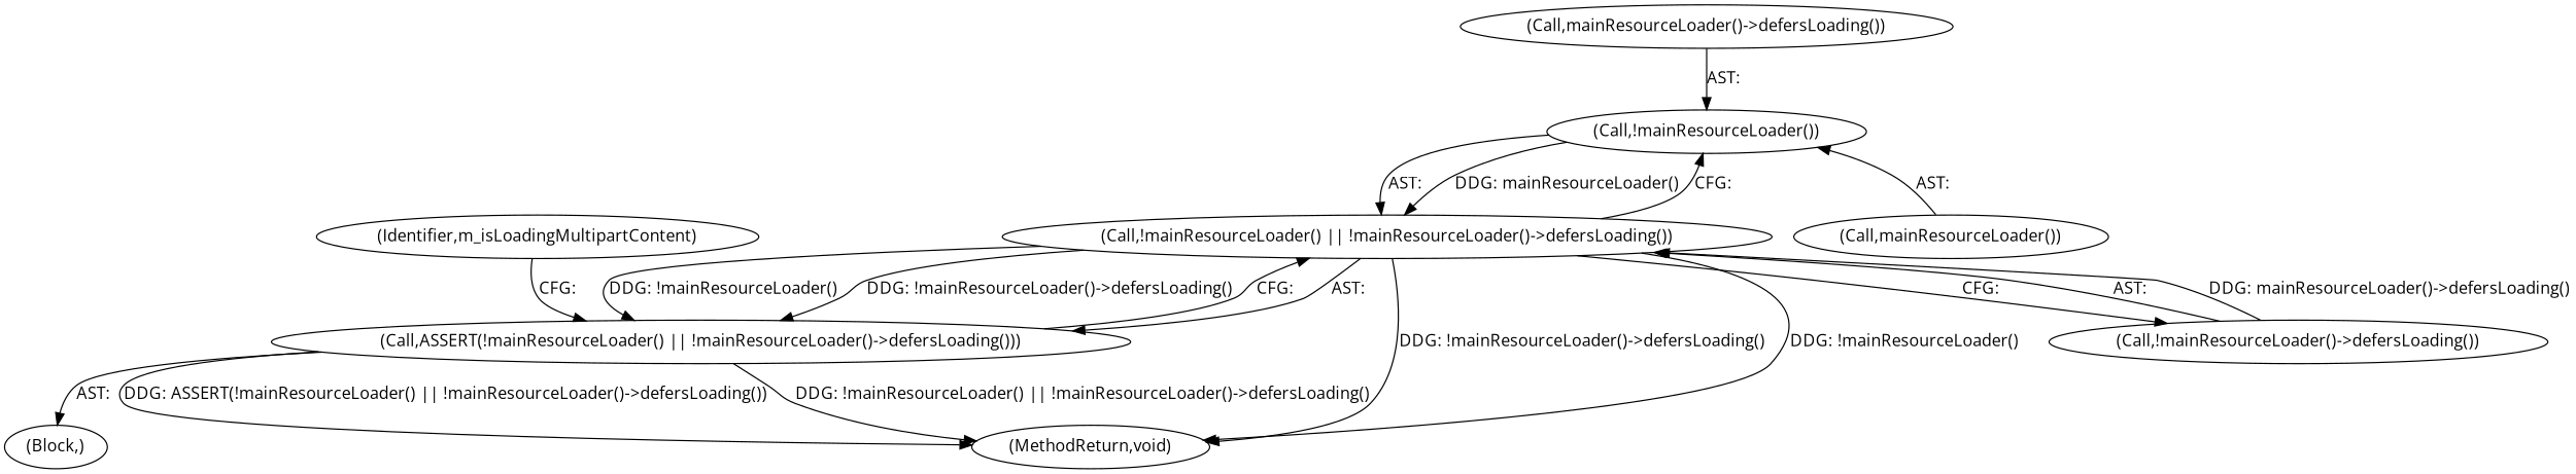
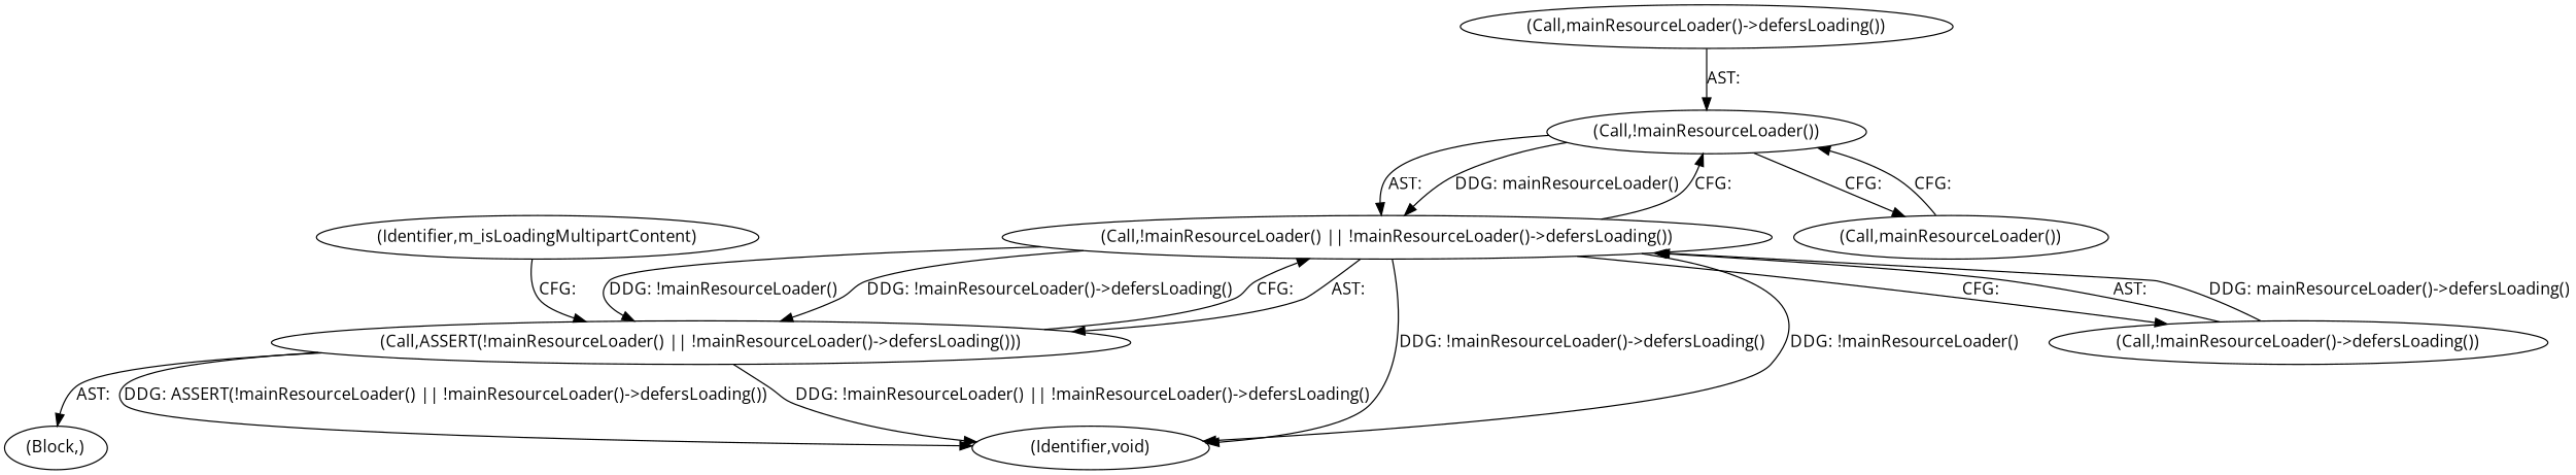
  digraph {
    fontname="Open Sans"
    node [fontname="Open Sans"]
    edge [fontname="Open Sans"]
    n1 [label="(Call,!mainResourceLoader())"]
    n2 [label="(Call,!mainResourceLoader() || !mainResourceLoader()->defersLoading())"]
    n3 [label="(Call,mainResourceLoader())"]
-   n4 [label="(MethodReturn,void)"]
+   n4 [label="(Identifier,void)"]
    n5 [label="(Call,ASSERT(!mainResourceLoader() || !mainResourceLoader()->defersLoading()))"]
    n6 [label="(Call,!mainResourceLoader()->defersLoading())"]
    n7 [label="(Block,)"]
    n8 [label="(Call,mainResourceLoader()->defersLoading())"]
    n9 [label="(Identifier,m_isLoadingMultipartContent)"]
    n1 -> n2 [label="AST: "]
    n1 -> n2 [label="DDG: mainResourceLoader()"]
+   n1 -> n3 [label="CFG: "]
    n2 -> n1 [label="CFG: "]
    n2 -> n4 [label="DDG: !mainResourceLoader()->defersLoading()"]
    n2 -> n4 [label="DDG: !mainResourceLoader()"]
    n2 -> n5 [label="AST: "]
    n2 -> n5 [label="DDG: !mainResourceLoader()"]
    n2 -> n5 [label="DDG: !mainResourceLoader()->defersLoading()"]
    n2 -> n6 [label="CFG: "]
-   n3 -> n1 [label="AST: "]
+   n3 -> n1 [label="CFG: "]
    n5 -> n2 [label="CFG: "]
    n5 -> n4 [label="DDG: ASSERT(!mainResourceLoader() || !mainResourceLoader()->defersLoading())"]
    n5 -> n4 [label="DDG: !mainResourceLoader() || !mainResourceLoader()->defersLoading()"]
    n5 -> n7 [label="AST: "]
    n6 -> n2 [label="AST: "]
    n6 -> n2 [label="DDG: mainResourceLoader()->defersLoading()"]
    n8 -> n1 [label="AST: "]
    n9 -> n5 [label="CFG: "]
  }
